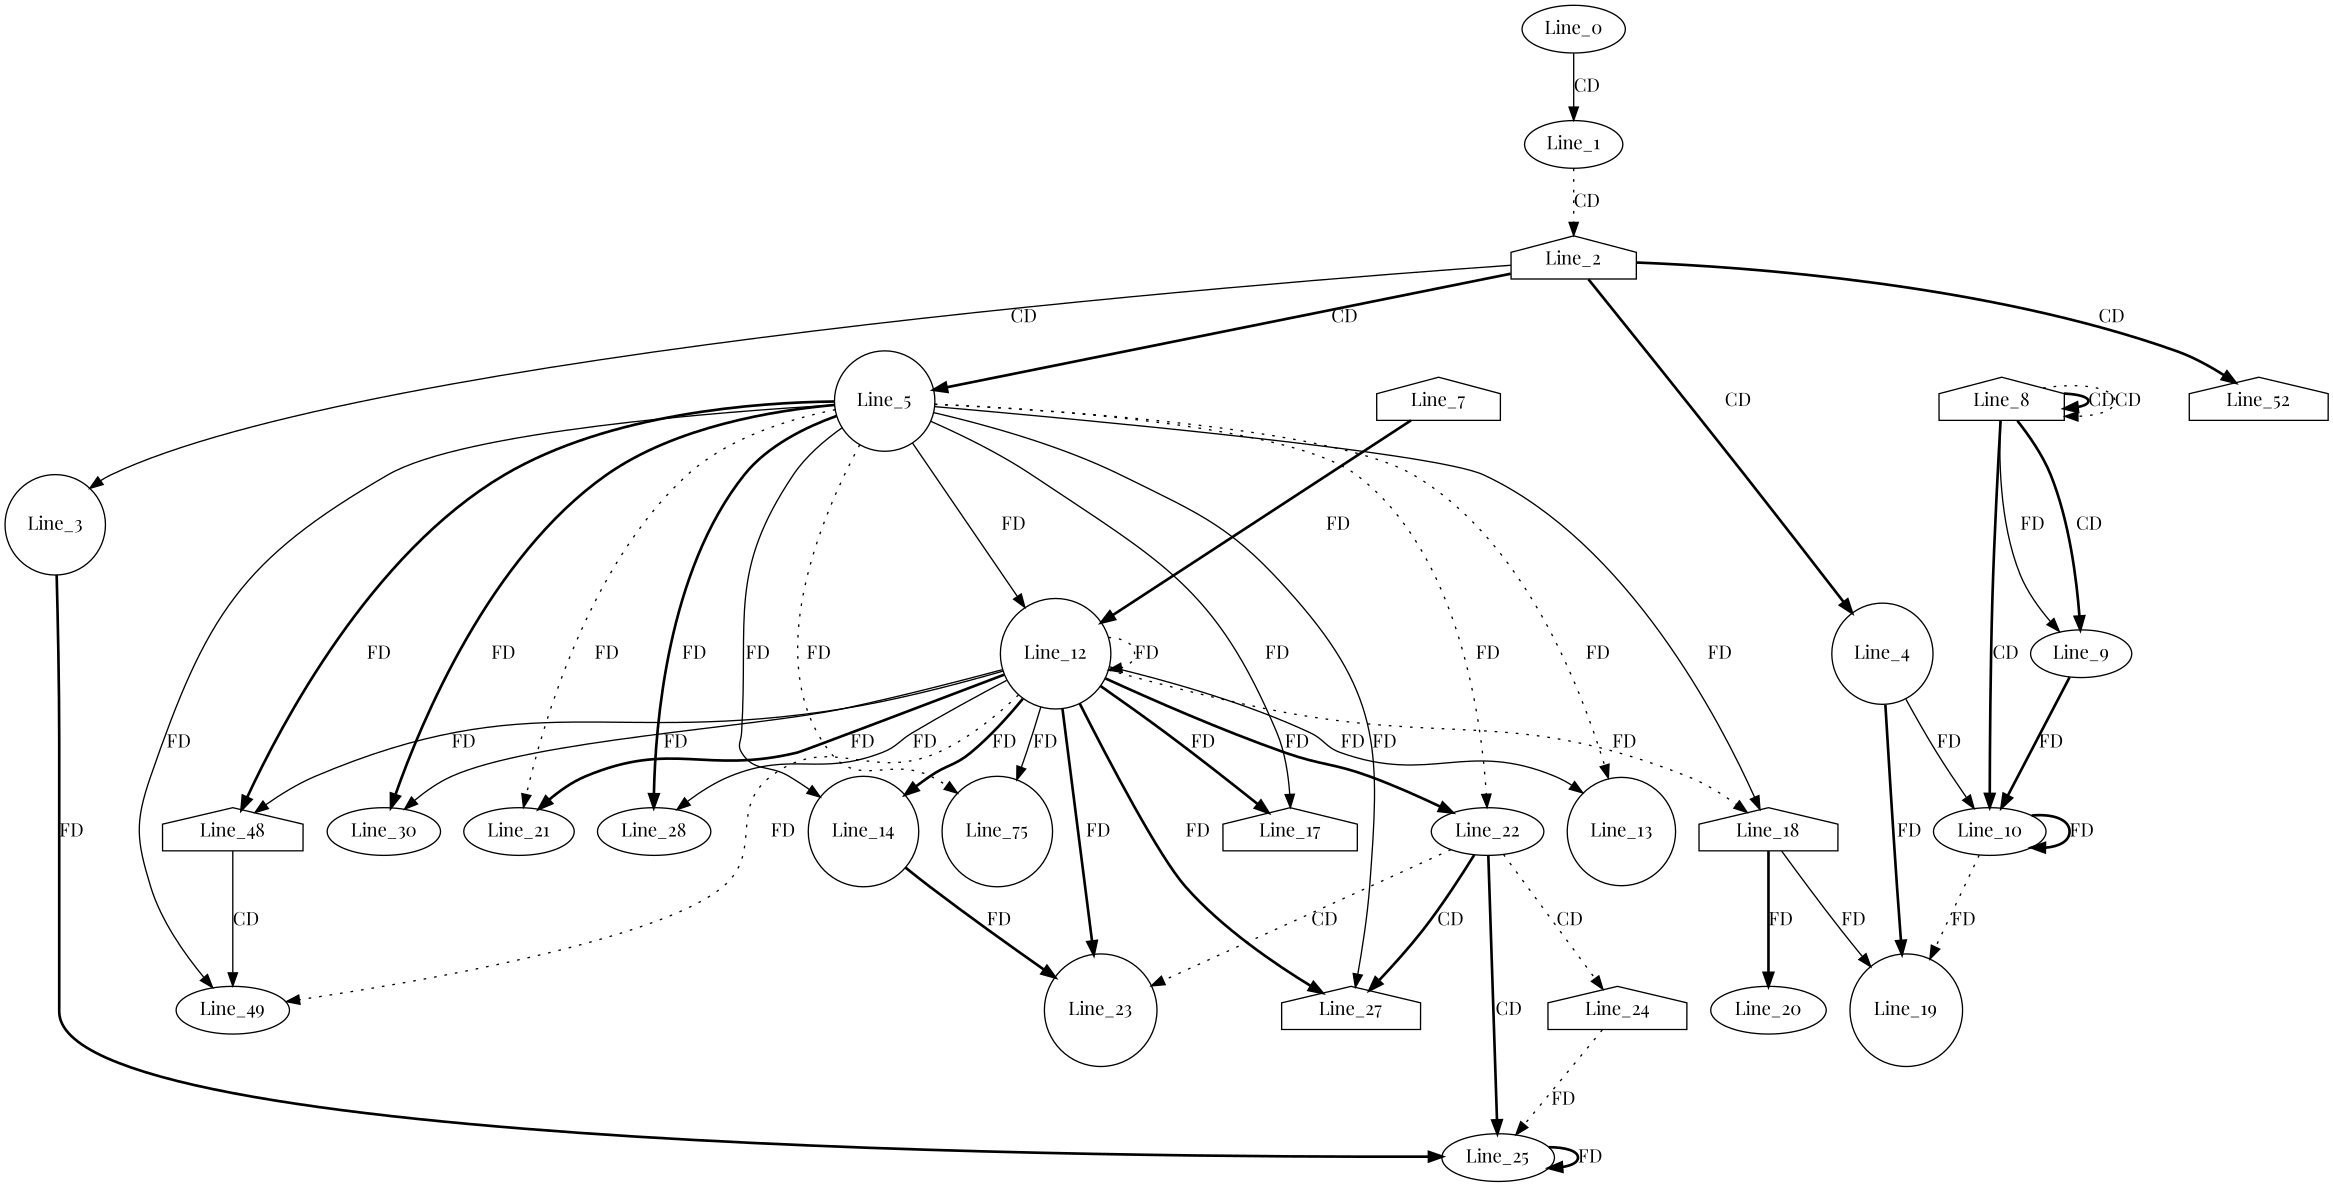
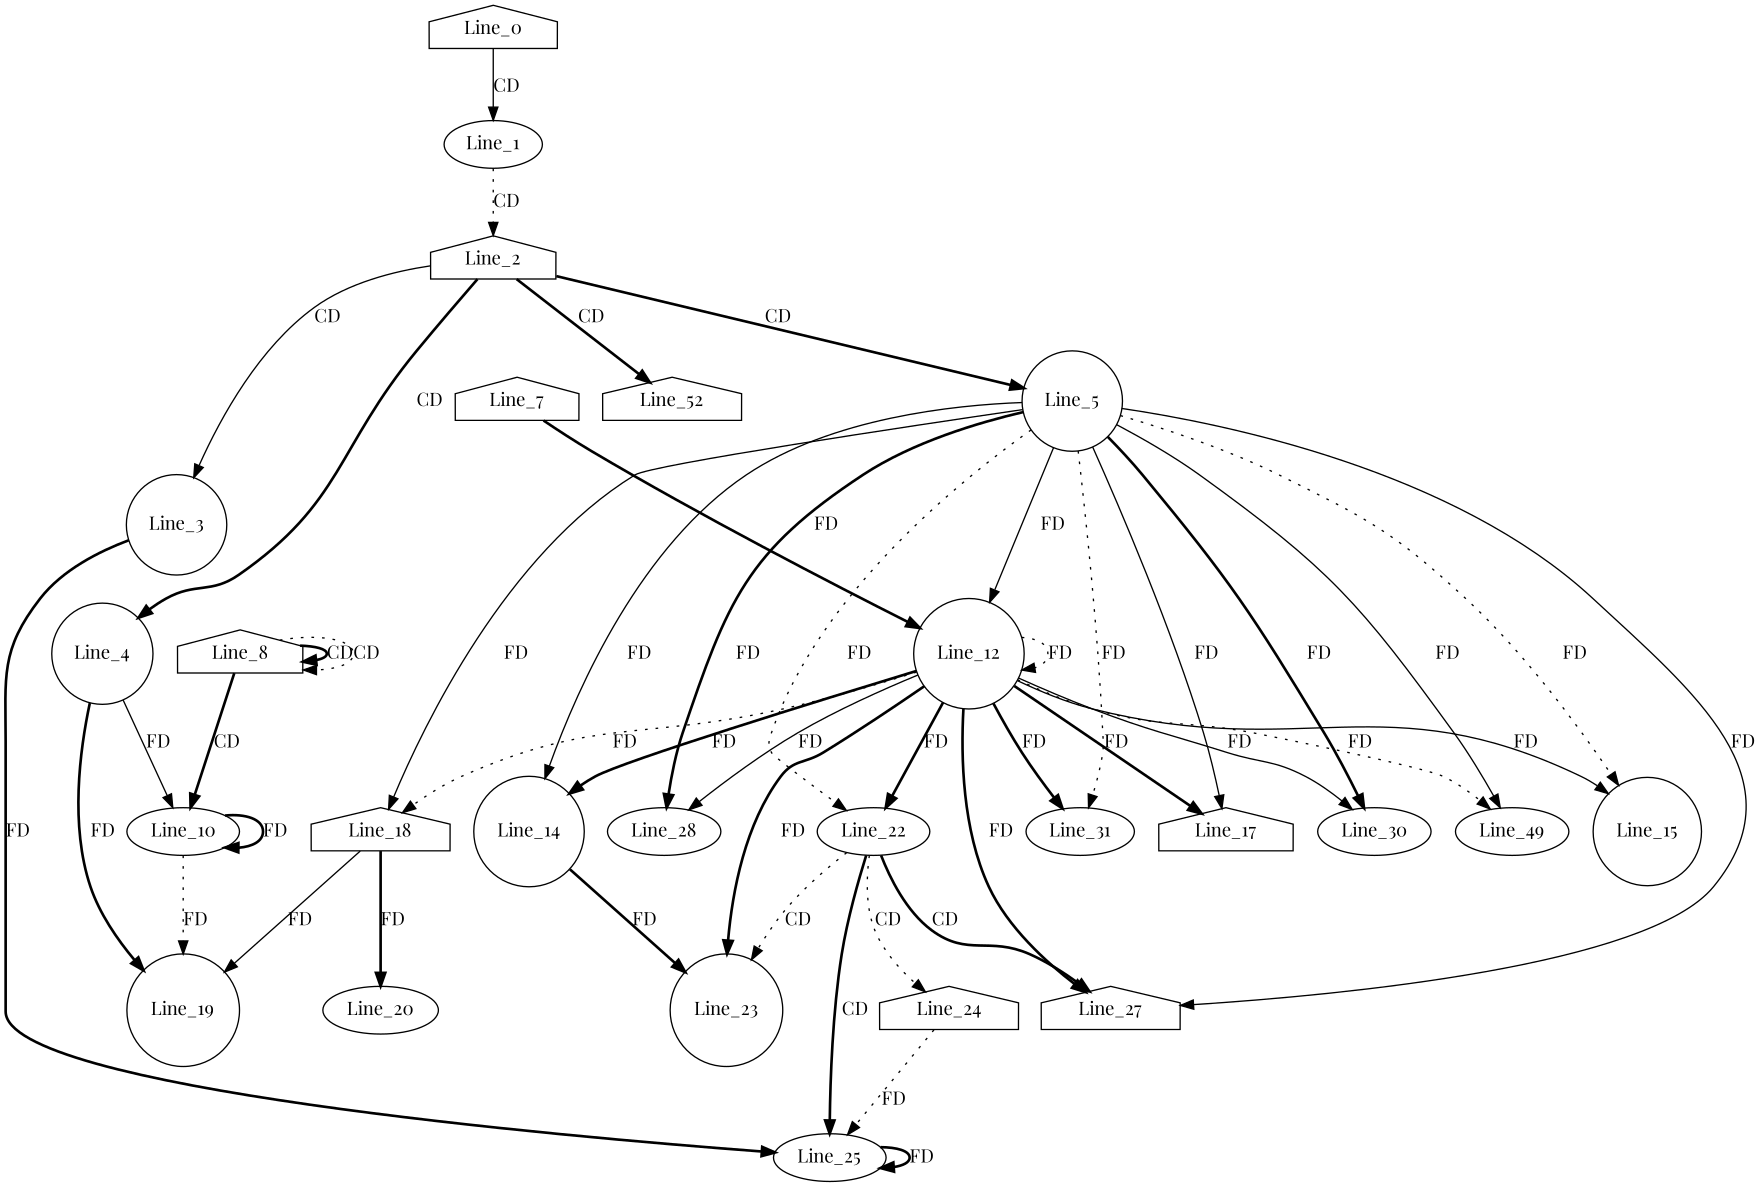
  digraph {
    fontname="Playfair Display"
    node [fontname="Playfair Display" shape=ellipse]
    edge [fontname="Playfair Display" style=bold]
-   Line_0
+   Line_0 [shape=house]
    Line_1
    Line_2 [shape=house]
    Line_3 [shape=circle]
    Line_4 [shape=circle]
    Line_5 [shape=circle]
    Line_52 [shape=house]
    Line_25
    Line_10
    Line_19 [shape=circle]
    Line_12 [shape=circle]
-   Line_13 [shape=circle]
    Line_14 [shape=circle]
-   Line_15 [shape=circle label=Line_75]
+   Line_15 [shape=circle]
    Line_17 [shape=house]
    Line_18 [shape=house]
-   Line_21
+   Line_21 [label=Line_31]
    Line_22
    Line_27 [shape=house]
    Line_28
    Line_30
-   Line_48 [shape=house]
    Line_49
    Line_23 [shape=circle]
    Line_20
    Line_24 [shape=house]
    Line_8 [shape=house]
-   Line_9
    Line_7 [shape=house]
    Line_0 -> Line_1 [label=CD style=solid]
    Line_1 -> Line_2 [label=CD style=dotted]
    Line_2 -> Line_3 [label=CD style=solid]
    Line_2 -> Line_4 [label=CD]
    Line_2 -> Line_5 [label=CD]
    Line_2 -> Line_52 [label=CD]
    Line_3 -> Line_25 [label=FD]
    Line_4 -> Line_10 [label=FD style=solid]
    Line_4 -> Line_19 [label=FD]
    Line_5 -> Line_12 [label=FD style=solid]
-   Line_5 -> Line_13 [label=FD style=dotted]
    Line_5 -> Line_14 [label=FD style=solid]
    Line_5 -> Line_15 [label=FD style=dotted]
    Line_5 -> Line_17 [label=FD style=solid]
    Line_5 -> Line_18 [label=FD style=solid]
    Line_5 -> Line_21 [label=FD style=dotted]
    Line_5 -> Line_22 [label=FD style=dotted]
    Line_5 -> Line_27 [label=FD style=solid]
    Line_5 -> Line_28 [label=FD]
    Line_5 -> Line_30 [label=FD]
-   Line_5 -> Line_48 [label=FD]
    Line_5 -> Line_49 [label=FD style=solid]
    Line_25 -> Line_25 [label=FD]
    Line_10 -> Line_10 [label=FD]
    Line_10 -> Line_19 [label=FD style=dotted]
    Line_12 -> Line_12 [label=FD style=dotted]
-   Line_12 -> Line_13 [label=FD style=solid]
    Line_12 -> Line_14 [label=FD]
    Line_12 -> Line_15 [label=FD style=solid]
    Line_12 -> Line_17 [label=FD]
    Line_12 -> Line_18 [label=FD style=dotted]
    Line_12 -> Line_21 [label=FD]
    Line_12 -> Line_22 [label=FD]
    Line_12 -> Line_27 [label=FD]
    Line_12 -> Line_28 [label=FD style=solid]
    Line_12 -> Line_30 [label=FD style=solid]
-   Line_12 -> Line_48 [label=FD style=solid]
    Line_12 -> Line_49 [label=FD style=dotted]
    Line_12 -> Line_23 [label=FD]
    Line_14 -> Line_23 [label=FD]
    Line_18 -> Line_19 [label=FD style=solid]
    Line_18 -> Line_20 [label=FD]
    Line_22 -> Line_25 [label=CD]
    Line_22 -> Line_27 [label=CD]
    Line_22 -> Line_23 [label=CD style=dotted]
    Line_22 -> Line_24 [label=CD style=dotted]
-   Line_48 -> Line_49 [label=CD style=solid]
    Line_24 -> Line_25 [label=FD style=dotted]
    Line_8 -> Line_10 [label=CD]
    Line_8 -> Line_8 [label=CD]
    Line_8 -> Line_8 [label=CD style=dotted]
-   Line_8 -> Line_9 [label=CD]
-   Line_8 -> Line_9 [label=FD style=solid]
-   Line_9 -> Line_10 [label=FD]
    Line_7 -> Line_12 [label=FD]
  }
